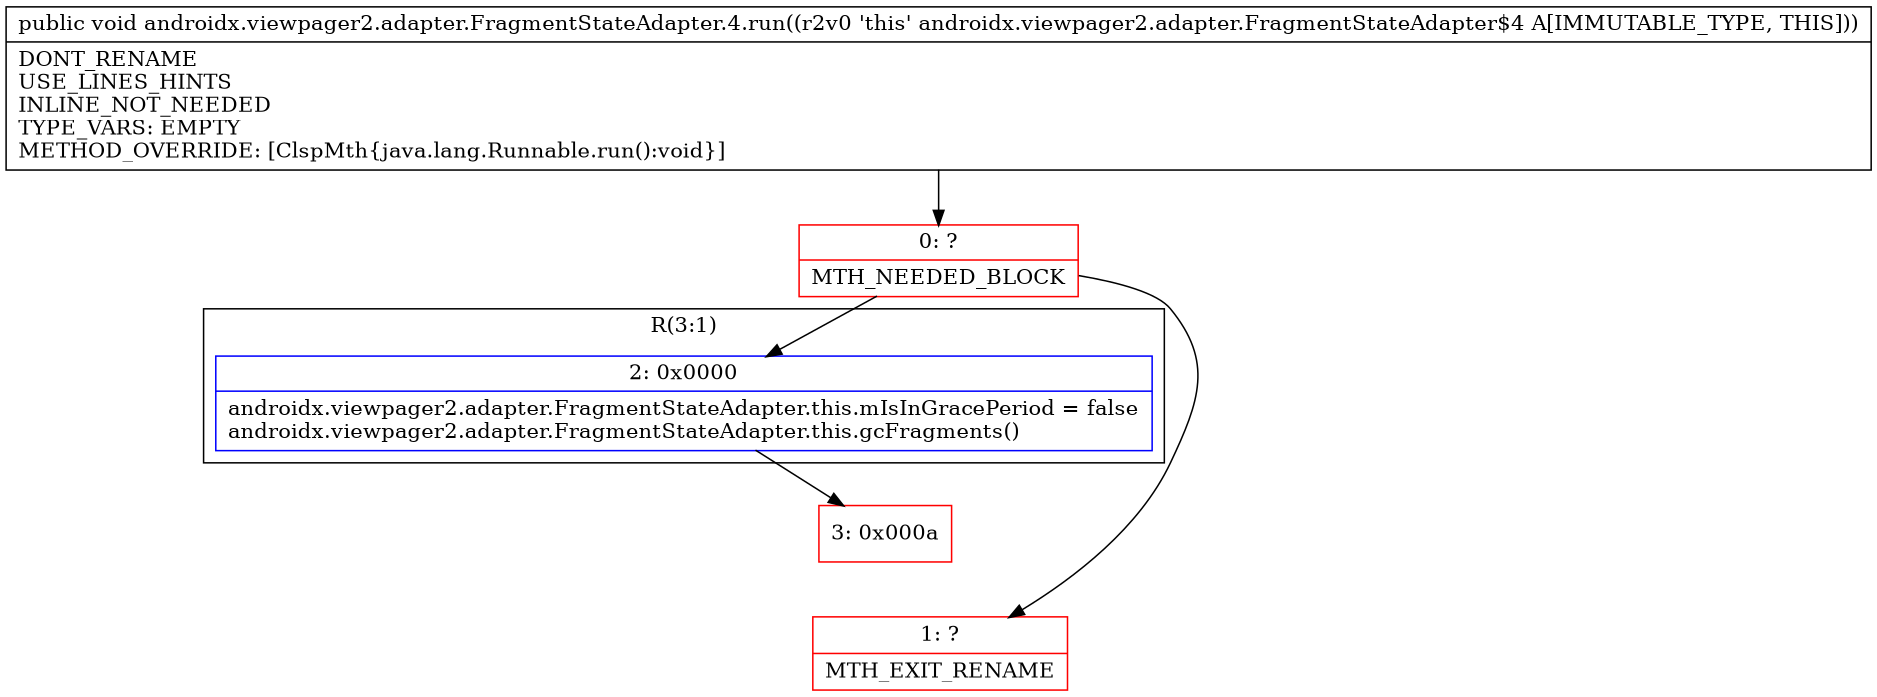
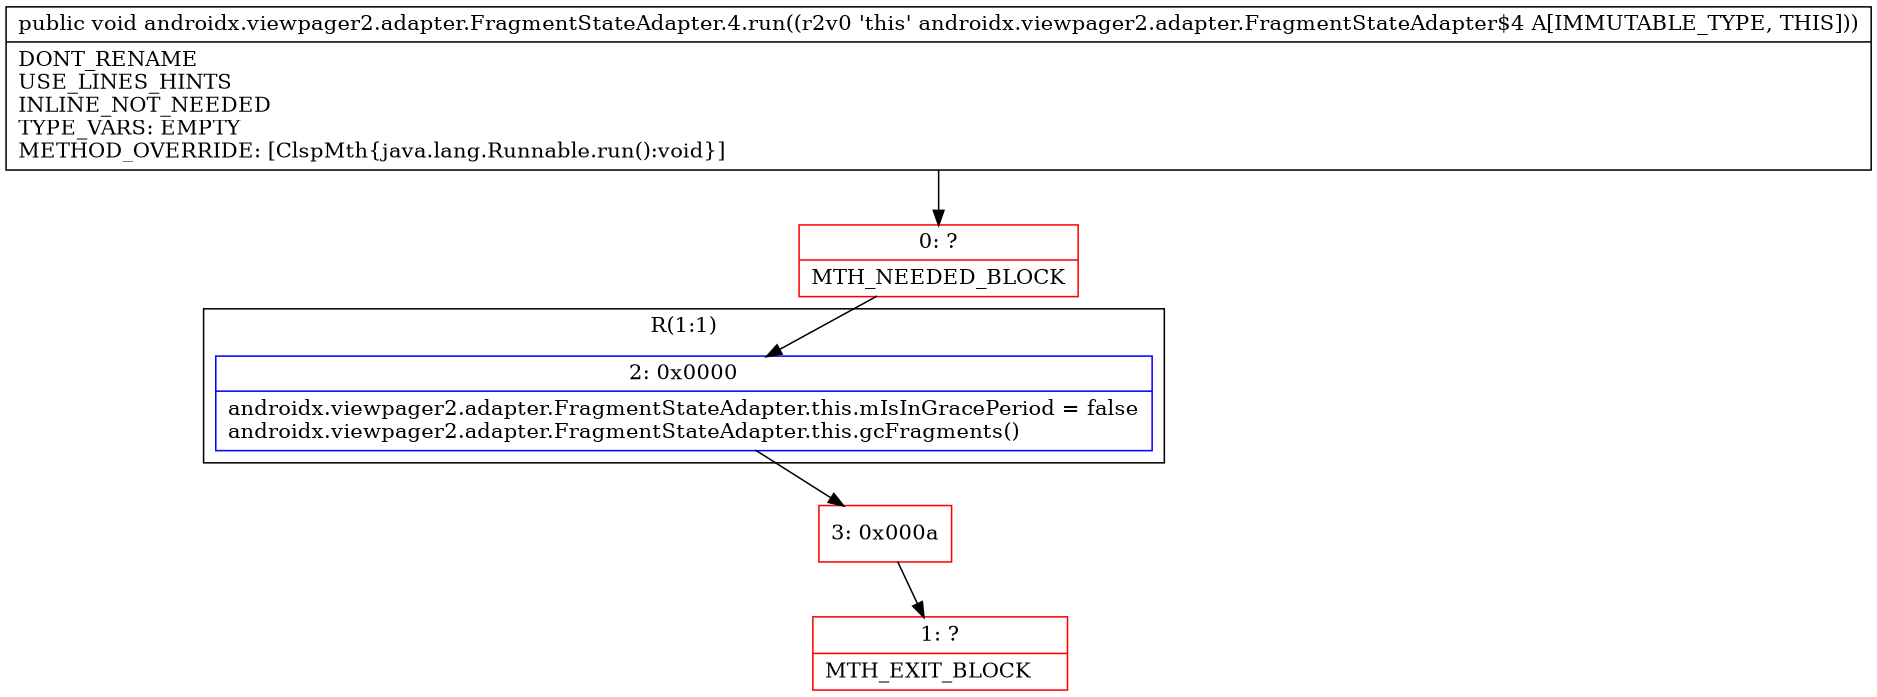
  digraph {
    node [color=red shape=record]
    n1 [color=blue label="{2\:\ 0x0000|androidx.viewpager2.adapter.FragmentStateAdapter.this.mIsInGracePeriod = false\landroidx.viewpager2.adapter.FragmentStateAdapter.this.gcFragments()\l}"]
    n2 [label="{3\:\ 0x000a}"]
-   n3 [label="{1\:\ ?|MTH_EXIT_RENAME\l}"]
+   n3 [label="{1\:\ ?|MTH_EXIT_BLOCK\l}"]
    n4 [label="{0\:\ ?|MTH_NEEDED_BLOCK\l}"]
    n5 [label="{public void androidx.viewpager2.adapter.FragmentStateAdapter.4.run((r2v0 'this' androidx.viewpager2.adapter.FragmentStateAdapter$4 A[IMMUTABLE_TYPE, THIS]))  | DONT_RENAME\lUSE_LINES_HINTS\lINLINE_NOT_NEEDED\lTYPE_VARS: EMPTY\lMETHOD_OVERRIDE: [ClspMth\{java.lang.Runnable.run():void\}]\l}" color=""]
    subgraph cluster_1 {
-     label="R(3:1)"
+     label="R(1:1)"
      n1
    }
    n1 -> n2
-   n4 -> n3
+   n2 -> n3
    n4 -> n1
    n5 -> n4
  }
